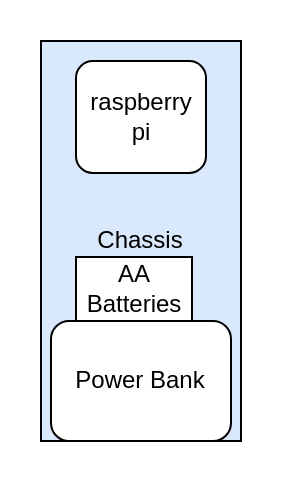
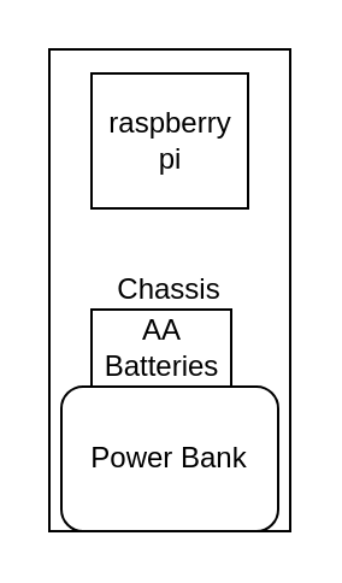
  <mxCell id="0" />
  <mxCell id="1" parent="0" />
- <mxCell id="2" value="Chassis" style="rounded=0;whiteSpace=wrap;html=1;fillColor=#dae8fc;" vertex="1" parent="1"><mxGeometry x="20" y="20" width="100" height="200" as="geometry" /></mxCell>
- <mxCell id="3" value="raspberry pi" style="whiteSpace=wrap;html=1;rounded=1;" vertex="1" parent="1"><mxGeometry x="37.5" y="30" width="65" height="56" as="geometry" /></mxCell>
+ <mxCell id="2" value="Chassis" style="rounded=0;whiteSpace=wrap;html=1;" vertex="1" parent="1"><mxGeometry x="20" y="20" width="100" height="200" as="geometry" /></mxCell>
+ <mxCell id="3" value="raspberry pi" style="rounded=0;whiteSpace=wrap;html=1;" vertex="1" parent="1"><mxGeometry x="37.5" y="30" width="65" height="56" as="geometry" /></mxCell>
  <mxCell id="4" value="Power Bank" style="whiteSpace=wrap;html=1;rounded=1;" vertex="1" parent="1"><mxGeometry x="25" y="160" width="90" height="60" as="geometry" /></mxCell>
  <mxCell id="5" value="AA Batteries" style="rounded=0;whiteSpace=wrap;html=1;" vertex="1" parent="1"><mxGeometry x="37.5" y="128" width="58" height="32" as="geometry" /></mxCell>
